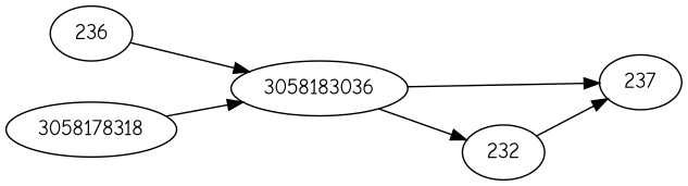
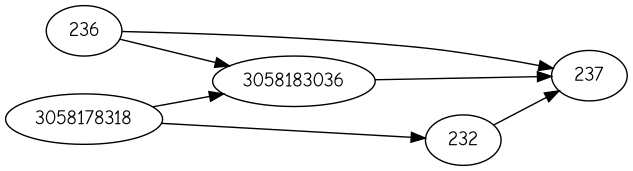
  strict digraph {
    fontname="Comic Neue"
    rankdir=LR
    node [fontname="Comic Neue"]
    edge [fontname="Comic Neue"]
    236
    237
    n3 [label=3058183036]
    n4 [label=232]
    3058178318
+   236 -> 237
    236 -> n3
    n3 -> 237
-   n3 -> n4
+   3058178318 -> n4
    n4 -> 237
    3058178318 -> n3
  }
